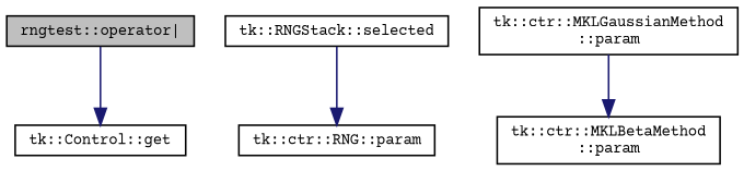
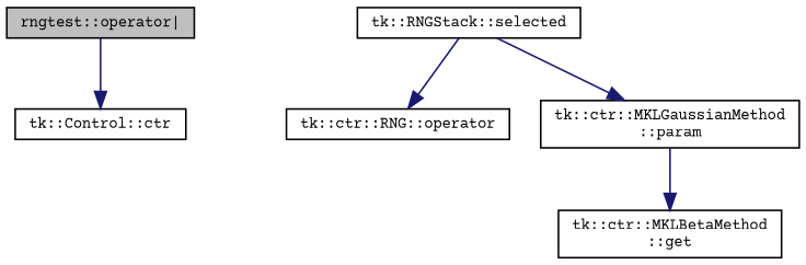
  digraph {
    fontname="Courier Prime"
    rankdir=TB
    node [color=black fontname="Courier Prime" fontsize=9 shape=record]
    edge [color=midnightblue fontname="Courier Prime" fontsize=9 labelfontname="sans-serif" labelfontsize=9 style=solid]
    n1 [fillcolor=grey75 fontcolor=black height=0.2 label="rngtest::operator\|" style=filled width=0.4]
-   n2 [height=0.2 label="tk::Control::get" width=0.4]
+   n2 [height=0.2 label="tk::Control::ctr" width=0.4]
    n3 [height=0.2 label="tk::RNGStack::selected" width=0.4]
-   n4 [height=0.2 label="tk::ctr::RNG::param" width=0.4]
+   n4 [height=0.2 label="tk::ctr::RNG::operator" width=0.4]
    n5 [height=0.2 label="tk::ctr::MKLGaussianMethod\l::param" width=0.4]
-   n6 [height=0.2 label="tk::ctr::MKLBetaMethod\l::param" width=0.4]
+   n6 [height=0.2 label="tk::ctr::MKLBetaMethod\l::get" width=0.4]
    n1 -> n2
    n3 -> n4
+   n3 -> n5
    n5 -> n6
  }
